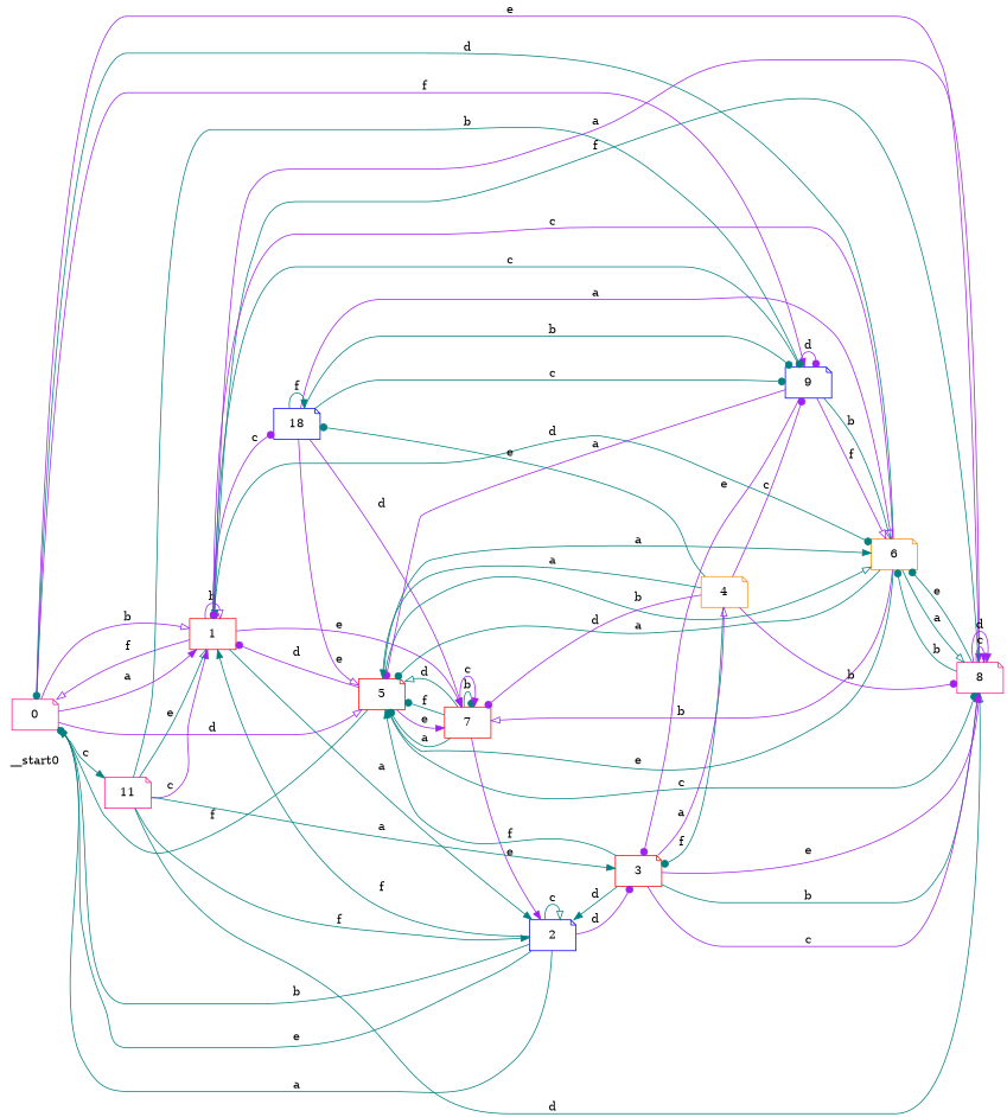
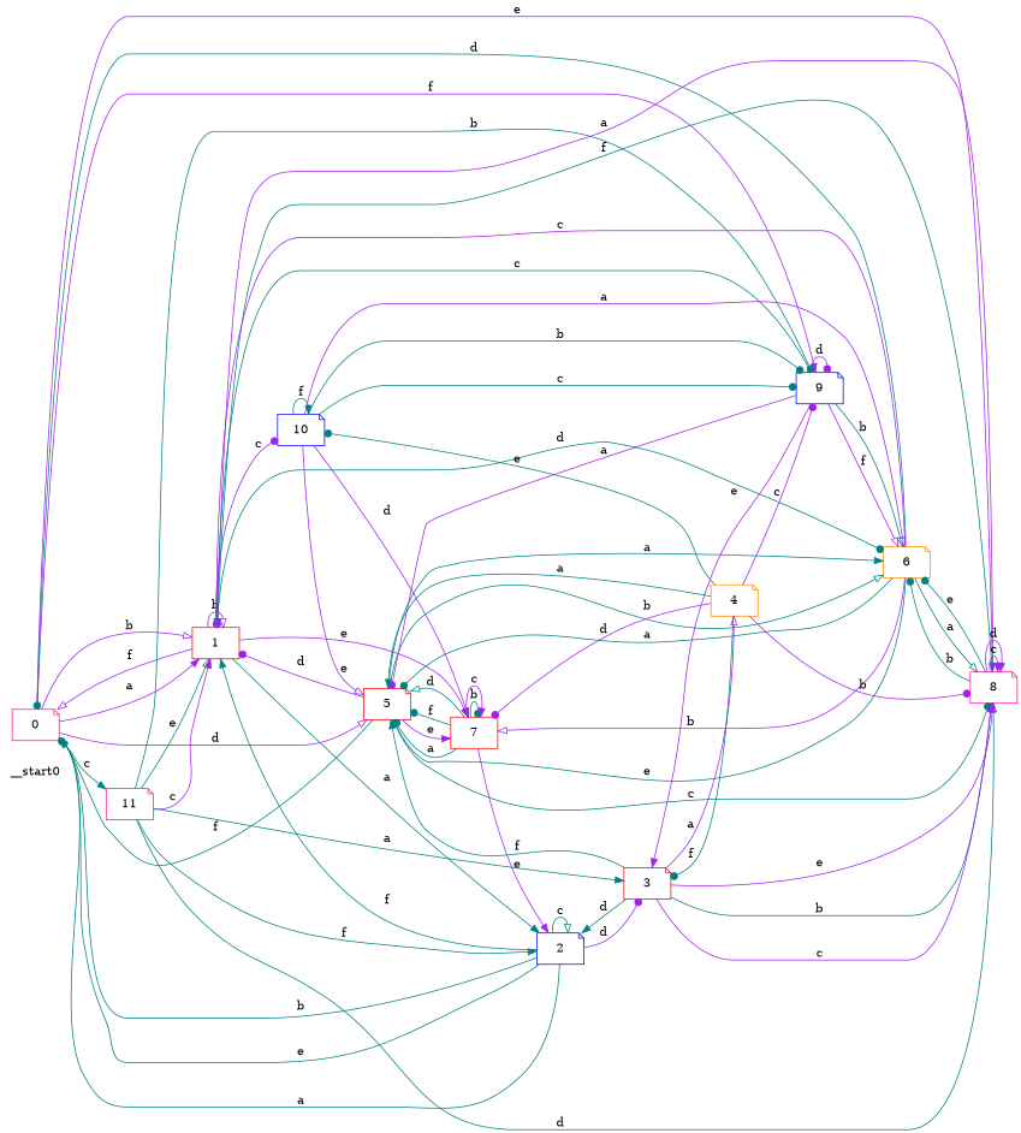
  digraph {
    rankdir=LR
    node [color=red shape=note fillcolor=white style="rounded,filled"]
    edge [arrowhead=dot color=teal]
    __start0 [shape=none fillcolor="" style=""]
    n2 [color=deeppink label=0]
    n3 [label=1 shape=box style=filled]
    n4 [label=5]
    n5 [color=deeppink label=8]
    n6 [color=blue label=9 style=filled]
    n7 [color=deeppink label=11]
    n8 [color=blue label=2]
    n9 [color=darkorange label=6]
    n10 [label=7 shape=box style=filled]
-   n11 [color=blue label=18 style=filled]
+   n11 [color=blue label=10 style=filled]
    n12 [label=3 style=filled]
    n13 [color=darkorange label=4]
    n2 -> n3 [arrowhead=normal color=purple label=a]
    n2 -> n3 [arrowhead=onormal color=purple label=b]
    n2 -> n4 [arrowhead=onormal color=purple label=d]
    n2 -> n5 [arrowhead=normal color=purple label=e]
    n2 -> n6 [arrowhead=normal color=purple label=f]
    n2 -> n7 [arrowhead=normal label=c]
    n3 -> n2 [arrowhead=onormal color=purple label=f]
    n3 -> n3 [arrowhead=onormal color=purple label=b]
    n3 -> n8 [arrowhead=normal label=a]
    n3 -> n9 [label=d]
    n3 -> n10 [arrowhead=normal color=purple label=e]
    n3 -> n11 [color=purple label=c]
    n4 -> n2 [arrowhead=normal label=f]
    n4 -> n3 [color=purple label=d]
    n4 -> n5 [label=c]
    n4 -> n9 [arrowhead=normal label=a]
    n4 -> n9 [arrowhead=onormal label=b]
    n4 -> n10 [arrowhead=normal color=purple label=e]
    n5 -> n3 [color=purple label=a]
    n5 -> n3 [arrowhead=normal label=f]
    n5 -> n5 [arrowhead=normal color=purple label=c]
    n5 -> n5 [arrowhead=normal color=purple label=d]
    n5 -> n9 [label=b]
    n5 -> n9 [label=e]
-   n6 -> n3 [label=c]
+   n6 -> n3 [arrowhead=onormal label=c]
    n6 -> n4 [color=purple label=a]
    n6 -> n6 [color=purple label=d]
    n6 -> n9 [arrowhead=onormal label=b]
    n6 -> n9 [arrowhead=onormal color=purple label=f]
-   n6 -> n12 [color=purple label=e]
+   n6 -> n12 [arrowhead=normal color=purple label=e]
    n7 -> n3 [arrowhead=normal color=purple label=c]
    n7 -> n3 [arrowhead=onormal label=e]
    n7 -> n5 [arrowhead=onormal label=d]
    n7 -> n6 [label=b]
    n7 -> n8 [arrowhead=normal label=f]
    n7 -> n12 [arrowhead=normal label=a]
    n8 -> n2 [arrowhead=normal label=a]
    n8 -> n2 [label=b]
    n8 -> n2 [arrowhead=normal label=e]
    n8 -> n3 [arrowhead=normal label=f]
    n8 -> n8 [arrowhead=onormal label=c]
    n8 -> n12 [color=purple label=d]
    n9 -> n2 [label=d]
    n9 -> n3 [color=purple label=c]
    n9 -> n4 [label=a]
    n9 -> n4 [label=e]
    n9 -> n5 [arrowhead=onormal label=a]
    n9 -> n10 [arrowhead=onormal color=purple label=b]
    n10 -> n4 [label=a]
    n10 -> n4 [arrowhead=onormal label=d]
    n10 -> n4 [label=f]
    n10 -> n8 [arrowhead=normal color=purple label=e]
    n10 -> n10 [label=b]
    n10 -> n10 [arrowhead=normal color=purple label=c]
    n11 -> n4 [arrowhead=onormal color=purple label=e]
    n11 -> n6 [label=b]
    n11 -> n6 [label=c]
    n11 -> n9 [arrowhead=onormal color=purple label=a]
    n11 -> n10 [arrowhead=normal color=purple label=d]
    n11 -> n11 [arrowhead=normal label=f]
    n12 -> n4 [arrowhead=normal label=f]
    n12 -> n5 [label=b]
    n12 -> n5 [arrowhead=normal color=purple label=c]
    n12 -> n5 [arrowhead=normal color=purple label=e]
    n12 -> n8 [arrowhead=normal label=d]
    n12 -> n13 [arrowhead=onormal color=purple label=a]
    n13 -> n4 [arrowhead=normal label=a]
    n13 -> n5 [color=purple label=b]
    n13 -> n6 [color=purple label=c]
    n13 -> n10 [color=purple label=d]
    n13 -> n11 [label=e]
    n13 -> n12 [label=f]
  }
